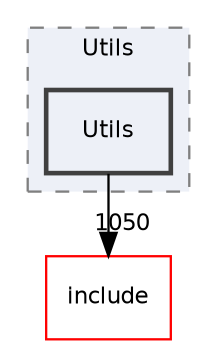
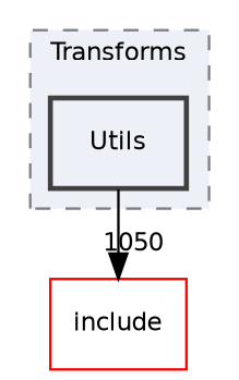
  digraph {
    compound=true
    node [fillcolor="#edf0f7" fontname=Helvetica fontsize=10 shape=box]
    n1 [color=grey25 label=Utils style="filled,bold,"]
    n2 [color=red label=include]
    subgraph cluster_1 {
      bgcolor="#edf0f7"
      fontname=Helvetica
      fontsize=10
-     label=Utils
+     label=Transforms
      pencolor=grey50
      style="filled,dashed,"
      n1
    }
    n1 -> n2 [fontname=Helvetica fontsize=10 headlabel=1050 labeldistance=1.5 labelfontname=Helvetica labelfontsize=10]
  }
